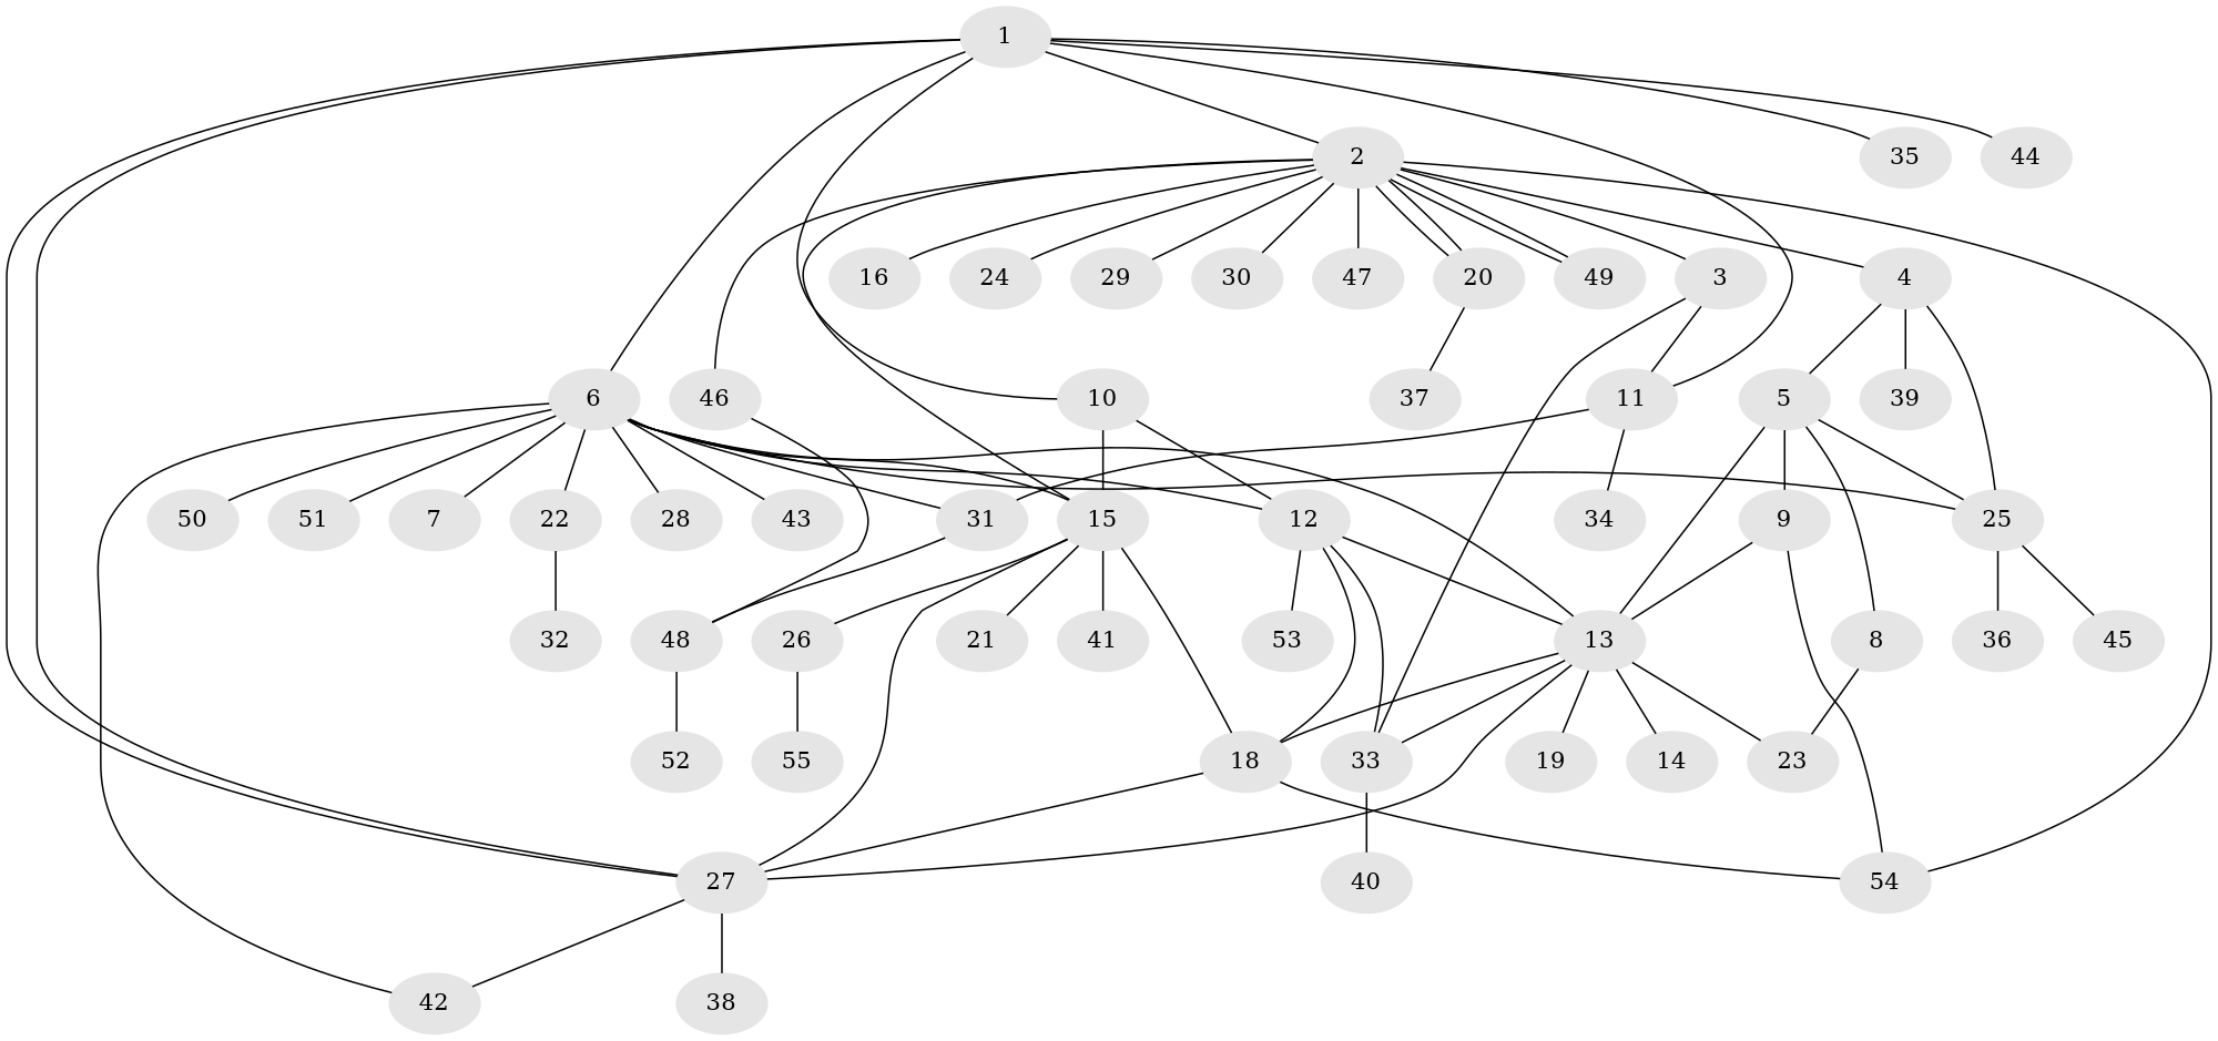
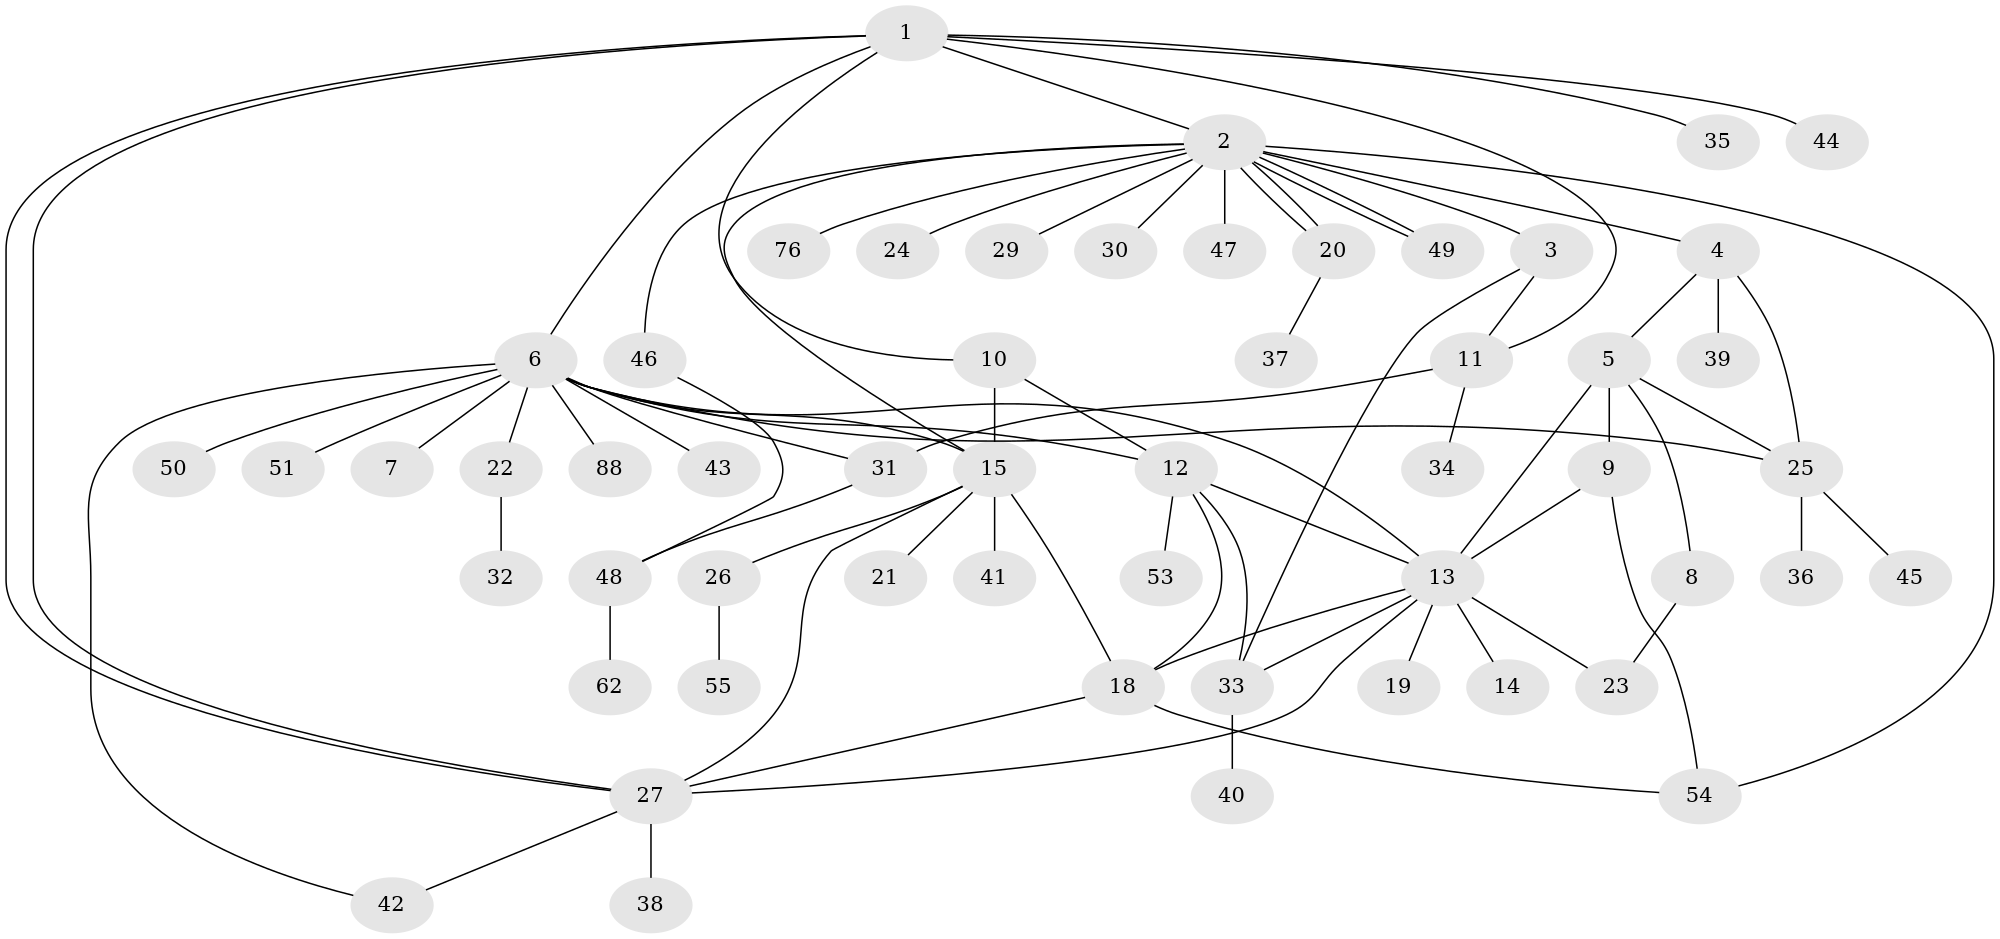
  graph {
    node [color=gray90 style=filled]
    1
    2
    6
    10
    11
    27
    35
    44
    3
    4
    15
-   16
+   16 [label=76]
    20
    24
    29
    30
    46
    47
    49
    54
    25
    13
    7
    12
    22
-   28
+   28 [label=88]
    31
    42
    43
    50
    51
    34
    38
    33
    5
    39
    18
    21
    26
    41
    37
    48
    40
    8
    9
    36
    45
    23
    14
    19
    53
    32
-   52
+   52 [label=62]
    55
    1 -- 2
    1 -- 6
    1 -- 10
    1 -- 11
    1 -- 27
    1 -- 27
    1 -- 35
    1 -- 44
    2 -- 3
    2 -- 4
    2 -- 15
    2 -- 16
    2 -- 20
    2 -- 20
    2 -- 24
    2 -- 29
    2 -- 30
    2 -- 46
    2 -- 47
    2 -- 49
    2 -- 49
    2 -- 54
    6 -- 15
    6 -- 25
    6 -- 13
    6 -- 7
    6 -- 12
    6 -- 22
    6 -- 28
    6 -- 31
    6 -- 42
    6 -- 43
    6 -- 50
    6 -- 51
    10 -- 15
    10 -- 12
    11 -- 31
    11 -- 34
    27 -- 42
    27 -- 38
    3 -- 11
    3 -- 33
    4 -- 25
    4 -- 5
    4 -- 39
    15 -- 27
    15 -- 18
    15 -- 21
    15 -- 26
    15 -- 41
    20 -- 37
    46 -- 48
    25 -- 36
    25 -- 45
    13 -- 27
    13 -- 33
    13 -- 18
    13 -- 23
    13 -- 14
    13 -- 19
    12 -- 13
    12 -- 33
    12 -- 18
    12 -- 53
    22 -- 32
    31 -- 48
    33 -- 40
    5 -- 25
    5 -- 13
    5 -- 8
    5 -- 9
    18 -- 27
    18 -- 54
    26 -- 55
    48 -- 52
    8 -- 23
    9 -- 54
    9 -- 13
  }
